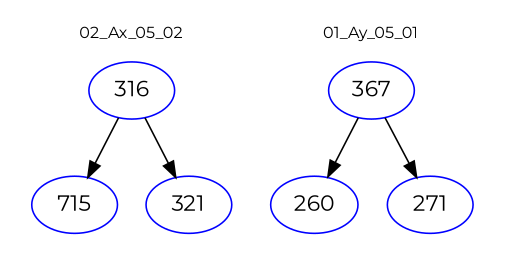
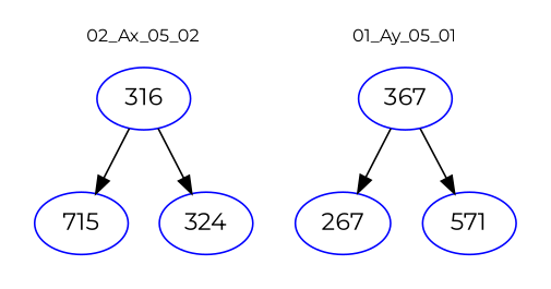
  digraph {
    fontname=Montserrat
    node [color=blue fontname=Montserrat]
    edge [color=black fontname=Montserrat]
    n1 [label=316]
    n2 [label=715]
-   n3 [label=321]
+   n3 [label=324]
    n4 [label=367]
-   n5 [label=260]
-   n6 [label=271]
+   n5 [label=267]
+   n6 [label=571]
    subgraph cluster_1 {
      color=white
      fontsize=10
      label="02_Ax_05_02"
      n1
      n2
      n3
    }
    subgraph cluster_2 {
      color=white
      fontsize=10
      label="01_Ay_05_01"
      n4
      n5
      n6
    }
    n1 -> n2
    n1 -> n3
    n4 -> n5
    n4 -> n6
  }
